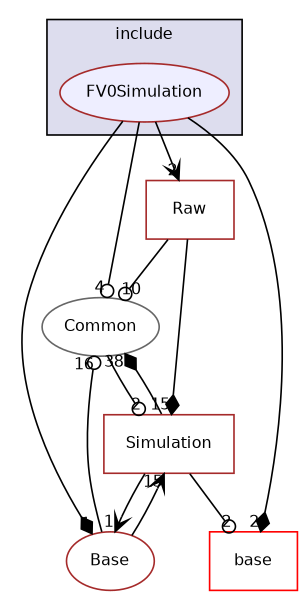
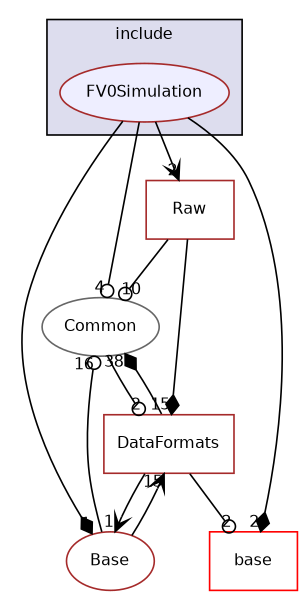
  digraph {
    compound=true
    node [color=brown fontname=Helvetica fontsize=10 shape=ellipse]
    edge [arrowhead=odot headlabel=2 labeldistance=1.5 labelfontname=Helvetica labelfontsize=10]
    n1 [fillcolor="#eeeeff" label=FV0Simulation pencolor=black style=filled]
    n2 [color=gray40 label=Common]
    n3 [label=Base]
    n4 [color=red label=base shape=box]
    n5 [label=Raw shape=box]
-   n6 [label=Simulation shape=box]
+   n6 [label=DataFormats shape=box]
    subgraph cluster_1 {
      bgcolor="#ddddee"
      fontname=Helvetica
      fontsize=10
      label=include
      pencolor=black
      n1
    }
    n1 -> n2 [headlabel=4]
    n1 -> n3 [arrowhead=diamond headlabel=1]
    n1 -> n4 [arrowhead=diamond]
    n1 -> n5 [arrowhead=vee]
    n2 -> n6
    n3 -> n2 [headlabel=16]
    n3 -> n6 [arrowhead=vee headlabel=15]
    n5 -> n2 [headlabel=10]
    n5 -> n6 [arrowhead=diamond headlabel=15]
    n6 -> n2 [arrowhead=diamond headlabel=38]
    n6 -> n3 [arrowhead=vee headlabel=1]
    n6 -> n4
  }
